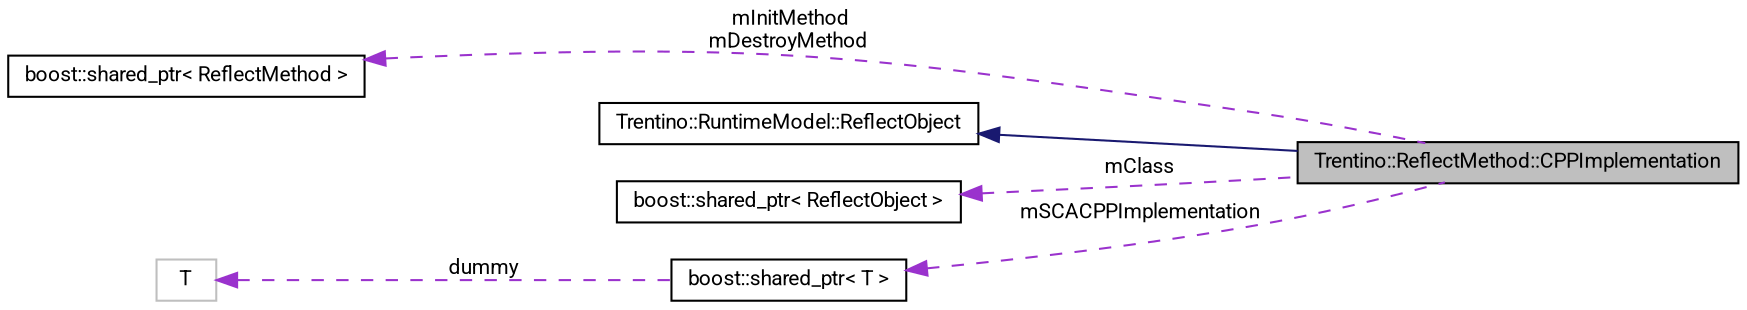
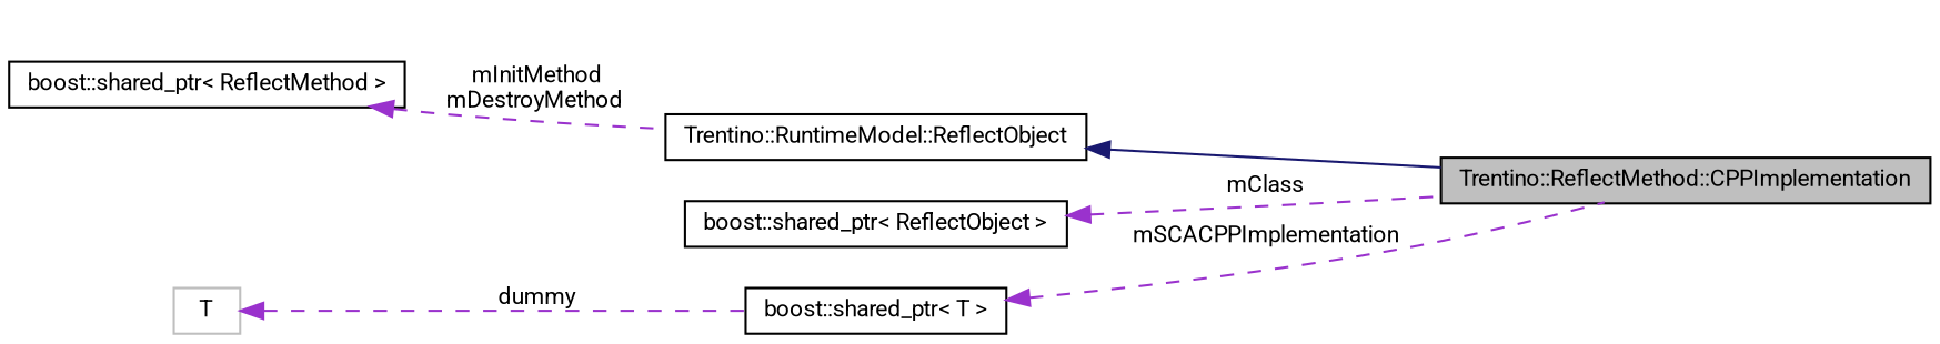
  digraph {
    fontname=Roboto
    rankdir=LR
    node [color=black fillcolor=white fontname=Roboto fontsize=10 shape=record style=filled]
    edge [color=darkorchid3 dir=back fontname=Roboto fontsize=10 labelfontname=Helvetica labelfontsize=10 style=dashed]
    n1 [fillcolor=grey75 fontcolor=black height=0.2 label="Trentino::ReflectMethod::CPPImplementation" width=0.4]
    n2 [height=0.2 label="Trentino::RuntimeModel::ReflectObject" width=0.4]
    n3 [height=0.2 label="boost::shared_ptr\< ReflectObject \>" width=0.4]
    n4 [height=0.2 label="boost::shared_ptr\< ReflectMethod \>" width=0.4]
    n5 [height=0.2 label="boost::shared_ptr\< T \>" width=0.4]
    n6 [color=grey75 height=0.2 label=T width=0.4]
    n2 -> n1 [color=midnightblue style=solid]
    n3 -> n1 [label=" mClass"]
-   n4 -> n1 [label=" mInitMethod\nmDestroyMethod"]
+   n4 -> n2 [label=" mInitMethod\nmDestroyMethod"]
    n5 -> n1 [label=" mSCACPPImplementation"]
    n6 -> n5 [label=" dummy"]
  }
